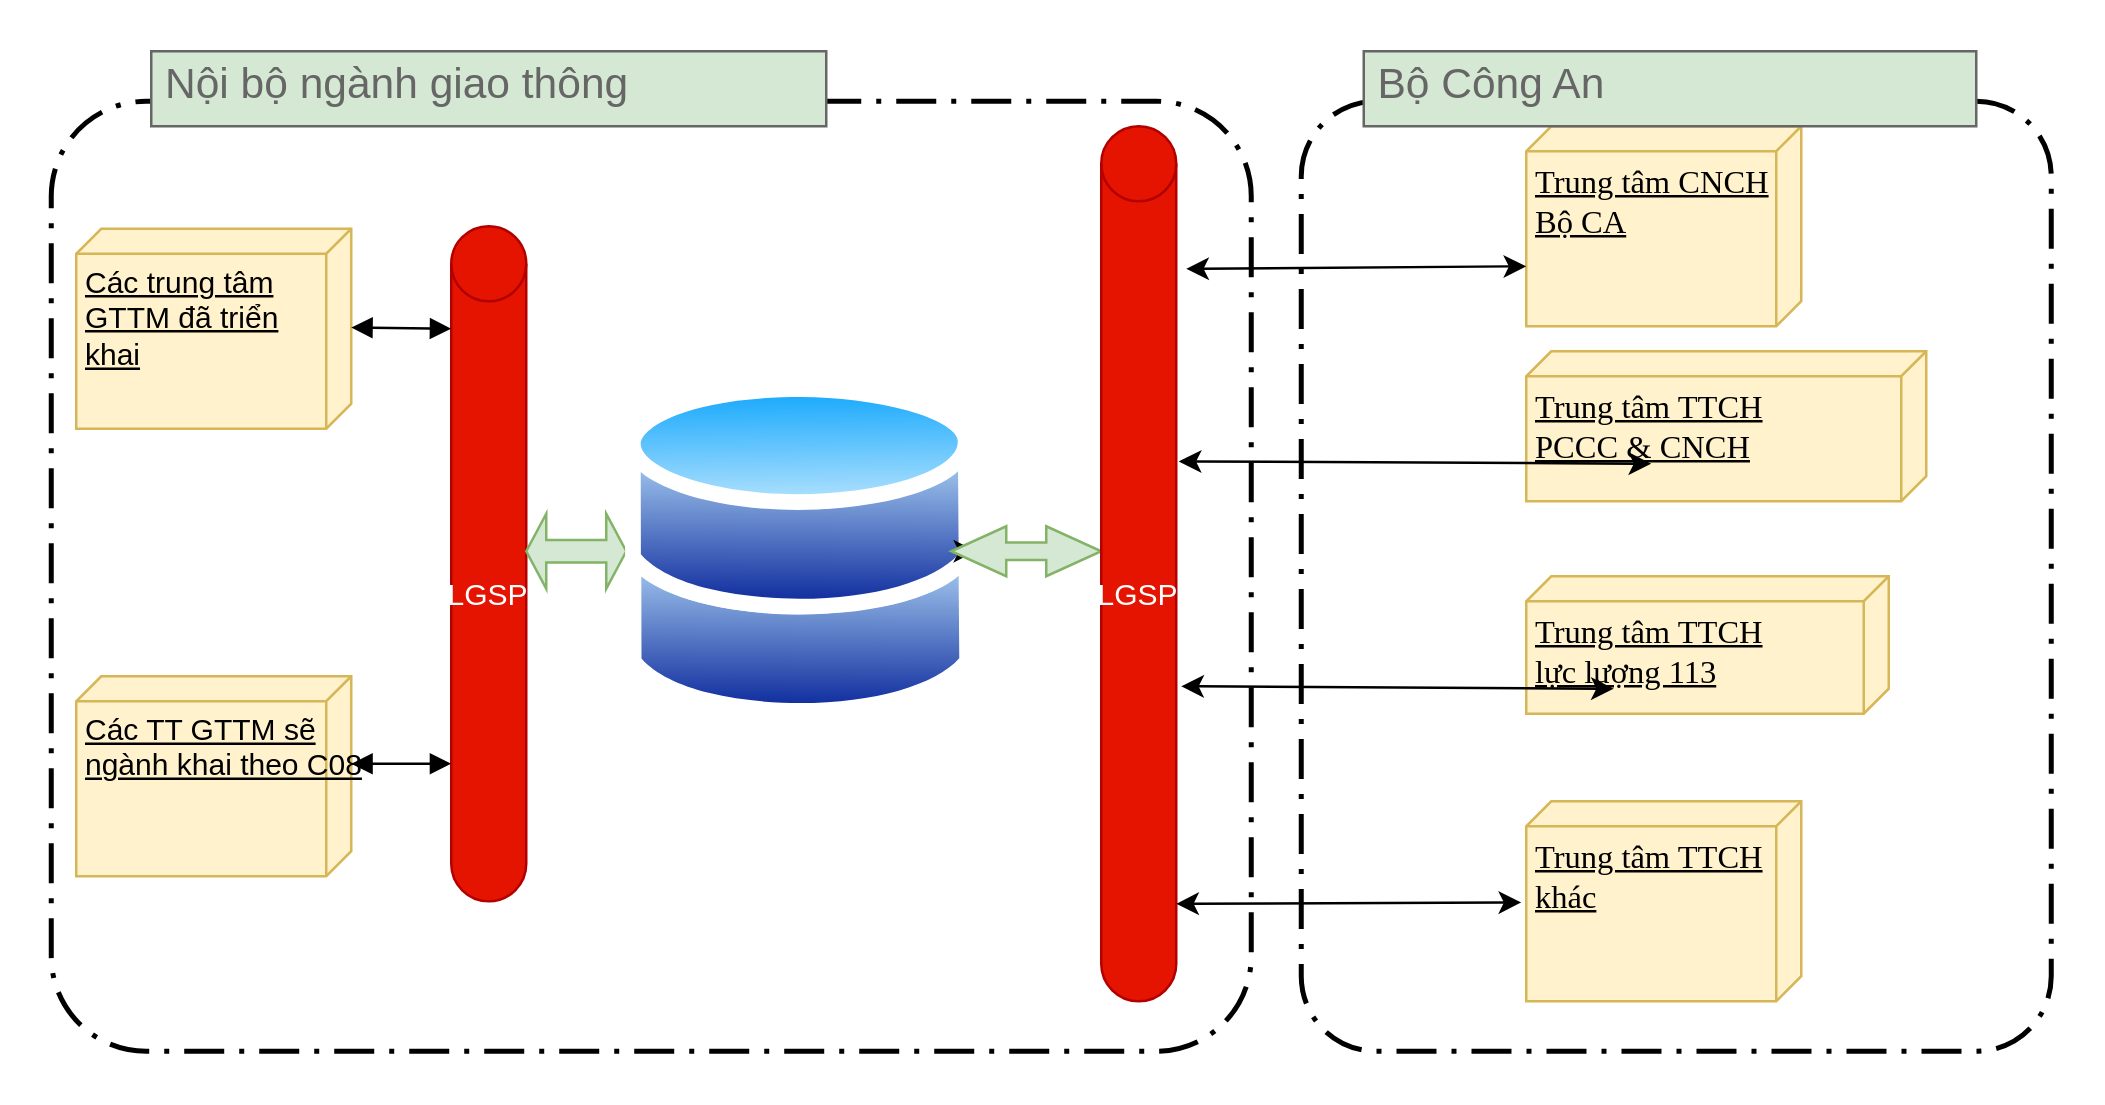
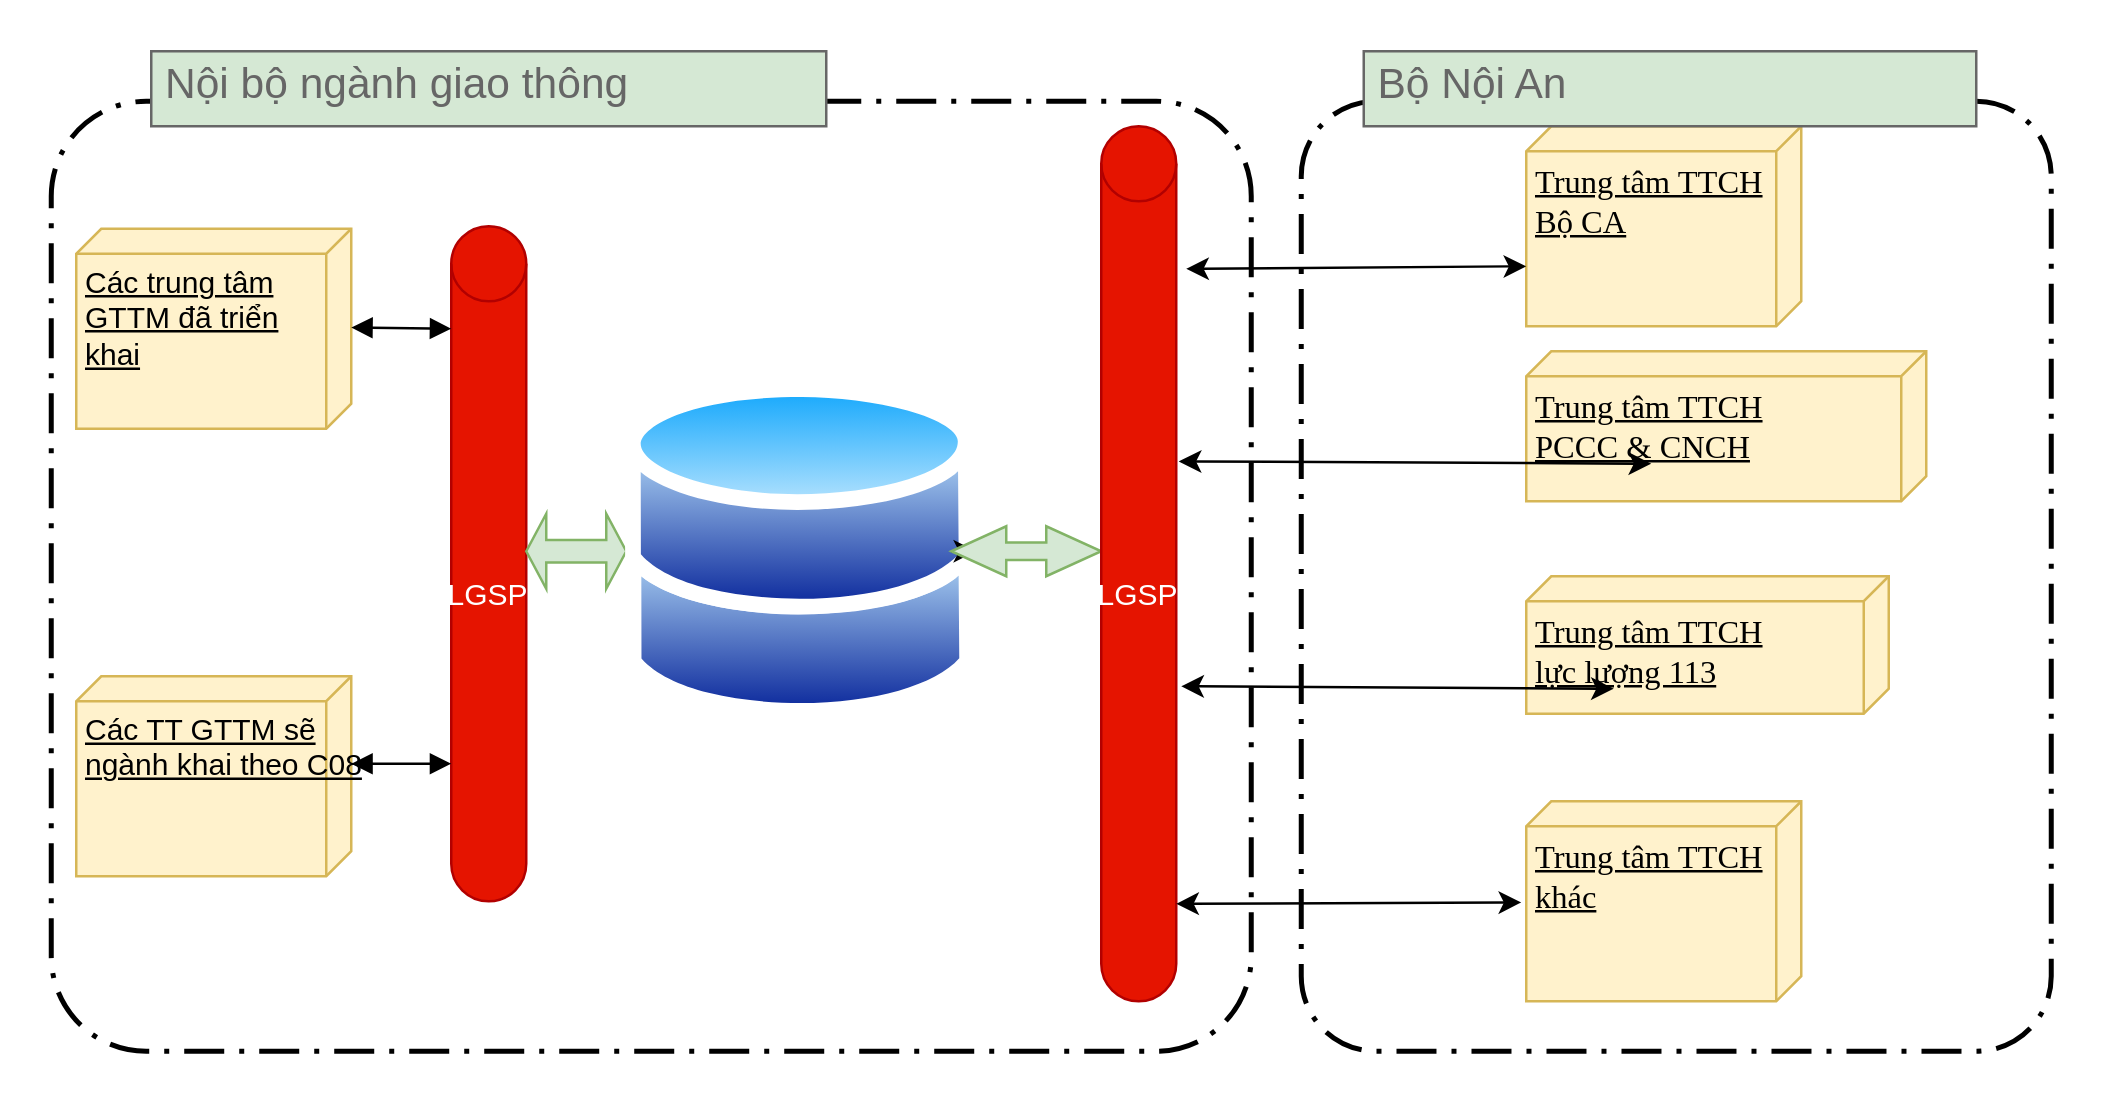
  <mxCell id="0" />
  <mxCell id="1" parent="0" />
  <mxCell id="2" value="LGSP&lt;br&gt;" style="shape=cylinder3;whiteSpace=wrap;html=1;boundedLbl=1;backgroundOutline=1;size=15;fillColor=#e51400;fontColor=#ffffff;strokeColor=#B20000;" vertex="1" parent="1"><mxGeometry x="180" y="90" width="30" height="270" as="geometry" /></mxCell>
  <mxCell id="3" value="Các trung tâm &lt;br&gt;GTTM đã triển &lt;br&gt;khai" style="verticalAlign=top;align=left;spacingTop=8;spacingLeft=2;spacingRight=12;shape=cube;size=10;direction=south;fontStyle=4;html=1;fillColor=#fff2cc;strokeColor=#d6b656;" vertex="1" parent="1"><mxGeometry x="30" y="91" width="110" height="80" as="geometry" /></mxCell>
  <mxCell id="4" value="Các TT GTTM sẽ&lt;br&gt;ngành khai theo C08" style="verticalAlign=top;align=left;spacingTop=8;spacingLeft=2;spacingRight=12;shape=cube;size=10;direction=south;fontStyle=4;html=1;fillColor=#fff2cc;strokeColor=#d6b656;" vertex="1" parent="1"><mxGeometry x="30" y="270" width="110" height="80" as="geometry" /></mxCell>
  <mxCell id="5" value="" style="shape=doubleArrow;whiteSpace=wrap;html=1;fillColor=#d5e8d4;strokeColor=#82b366;movable=0;resizable=0;rotatable=0;deletable=0;editable=0;connectable=0;" vertex="1" parent="1"><mxGeometry x="210" y="205" width="40" height="30" as="geometry" /></mxCell>
- <mxCell id="6" value="Trung tâm CNCH&lt;br&gt;Bộ CA" style="verticalAlign=top;align=left;spacingTop=8;spacingLeft=2;spacingRight=12;shape=cube;size=10;direction=south;fontStyle=4;html=1;fillColor=#fff2cc;strokeColor=#d6b656;fontFamily=Times New Roman;fontSize=13;" vertex="1" parent="1"><mxGeometry x="610" y="50" width="110" height="80" as="geometry" /></mxCell>
+ <mxCell id="6" value="Trung tâm TTCH&lt;br&gt;Bộ CA" style="verticalAlign=top;align=left;spacingTop=8;spacingLeft=2;spacingRight=12;shape=cube;size=10;direction=south;fontStyle=4;html=1;fillColor=#fff2cc;strokeColor=#d6b656;fontFamily=Times New Roman;fontSize=13;" vertex="1" parent="1"><mxGeometry x="610" y="50" width="110" height="80" as="geometry" /></mxCell>
  <mxCell id="7" value="" style="endArrow=block;startArrow=block;endFill=1;startFill=1;html=1;rounded=0;fontFamily=Helvetica;fontSize=12;fontColor=default;" edge="1" parent="1"><mxGeometry width="160" relative="1" as="geometry"><mxPoint x="140" y="130.5" as="sourcePoint" /><mxPoint x="180" y="131" as="targetPoint" /></mxGeometry></mxCell>
  <mxCell id="8" value="" style="endArrow=block;startArrow=block;endFill=1;startFill=1;html=1;rounded=0;fontFamily=Helvetica;fontSize=12;fontColor=default;exitX=0;exitY=0;exitDx=35;exitDy=0;exitPerimeter=0;" edge="1" parent="1" source="4"><mxGeometry width="160" relative="1" as="geometry"><mxPoint x="130" y="140" as="sourcePoint" /><mxPoint x="180" y="305" as="targetPoint" /><Array as="points" /></mxGeometry></mxCell>
  <mxCell id="9" value="" style="aspect=fixed;perimeter=ellipsePerimeter;html=1;align=center;shadow=0;dashed=0;spacingTop=3;image;image=img/lib/active_directory/databases.svg;labelBackgroundColor=default;labelBorderColor=none;fontFamily=Helvetica;fontSize=12;fontColor=default;strokeColor=default;fillColor=default;" vertex="1" parent="1"><mxGeometry x="250" y="151.4" width="140" height="137.2" as="geometry" /></mxCell>
  <mxCell id="10" value="&lt;span style=&quot;font-size: 13px ; line-height: 115%&quot;&gt;Trung tâm TTCH&lt;br&gt;PCCC &amp;amp; CNCH&lt;br&gt;&lt;/span&gt;" style="verticalAlign=top;align=left;spacingTop=8;spacingLeft=2;spacingRight=12;shape=cube;size=10;direction=south;fontStyle=4;html=1;fillColor=#fff2cc;strokeColor=#d6b656;fontFamily=Times New Roman;fontSize=13;" vertex="1" parent="1"><mxGeometry x="610" y="140" width="160" height="60" as="geometry" /></mxCell>
  <mxCell id="11" value="&lt;span style=&quot;font-size: 13px ; line-height: 115%&quot;&gt;Trung tâm TTCH &lt;br&gt;lực lượng 113&lt;br&gt;&lt;/span&gt;" style="verticalAlign=top;align=left;spacingTop=8;spacingLeft=2;spacingRight=12;shape=cube;size=10;direction=south;fontStyle=4;html=1;fillColor=#fff2cc;strokeColor=#d6b656;fontFamily=Times New Roman;fontSize=13;" vertex="1" parent="1"><mxGeometry x="610" y="230" width="145" height="55" as="geometry" /></mxCell>
  <mxCell id="12" style="edgeStyle=orthogonalEdgeStyle;rounded=0;orthogonalLoop=1;jettySize=auto;html=1;exitX=0;exitY=0.5;exitDx=0;exitDy=0;exitPerimeter=0;entryX=1;entryY=0.5;entryDx=0;entryDy=0;fontFamily=Helvetica;fontSize=13;fontColor=#000000;" edge="1" parent="1" source="13" target="9"><mxGeometry relative="1" as="geometry" /></mxCell>
  <mxCell id="13" value="" style="html=1;shadow=0;dashed=0;align=center;verticalAlign=middle;shape=mxgraph.arrows2.twoWayArrow;dy=0.65;dx=22;fillColor=#d5e8d4;strokeColor=#82b366;" vertex="1" parent="1"><mxGeometry x="380" y="210" width="60" height="20" as="geometry" /></mxCell>
  <mxCell id="14" value="LGSP&lt;br&gt;" style="shape=cylinder3;whiteSpace=wrap;html=1;boundedLbl=1;backgroundOutline=1;size=15;fillColor=#e51400;fontColor=#ffffff;strokeColor=#B20000;" vertex="1" parent="1"><mxGeometry x="440" y="50" width="30" height="350" as="geometry" /></mxCell>
  <mxCell id="15" value="" style="endArrow=classic;startArrow=classic;html=1;rounded=0;fontFamily=Helvetica;fontSize=12;fontColor=default;exitX=1.133;exitY=0.163;exitDx=0;exitDy=0;exitPerimeter=0;" edge="1" parent="1" source="14"><mxGeometry width="50" height="50" relative="1" as="geometry"><mxPoint x="600" y="156" as="sourcePoint" /><mxPoint x="610" y="106" as="targetPoint" /></mxGeometry></mxCell>
  <mxCell id="16" value="" style="endArrow=classic;startArrow=classic;html=1;rounded=0;fontFamily=Helvetica;fontSize=12;fontColor=default;entryX=0;entryY=0;entryDx=45;entryDy=110;entryPerimeter=0;exitX=1.033;exitY=0.383;exitDx=0;exitDy=0;exitPerimeter=0;" edge="1" parent="1" source="14" target="10"><mxGeometry width="50" height="50" relative="1" as="geometry"><mxPoint x="492" y="250" as="sourcePoint" /><mxPoint x="650" y="205" as="targetPoint" /></mxGeometry></mxCell>
  <mxCell id="17" value="" style="endArrow=classic;startArrow=classic;html=1;rounded=0;fontFamily=Helvetica;fontSize=12;fontColor=default;exitX=1.067;exitY=0.64;exitDx=0;exitDy=0;exitPerimeter=0;entryX=0;entryY=0;entryDx=45;entryDy=110;entryPerimeter=0;" edge="1" parent="1" source="14" target="11"><mxGeometry width="50" height="50" relative="1" as="geometry"><mxPoint x="510" y="255" as="sourcePoint" /><mxPoint x="670" y="126" as="targetPoint" /></mxGeometry></mxCell>
  <mxCell id="18" value="&lt;span style=&quot;font-size: 13px ; line-height: 115%&quot;&gt;Trung tâm TTCH &lt;br&gt;khác&lt;br&gt;&lt;/span&gt;" style="verticalAlign=top;align=left;spacingTop=8;spacingLeft=2;spacingRight=12;shape=cube;size=10;direction=south;fontStyle=4;html=1;fillColor=#fff2cc;strokeColor=#d6b656;fontFamily=Times New Roman;fontSize=13;" vertex="1" parent="1"><mxGeometry x="610" y="320" width="110" height="80" as="geometry" /></mxCell>
  <mxCell id="19" value="" style="points=[[0.25,0,0],[0.5,0,0],[0.75,0,0],[1,0.25,0],[1,0.5,0],[1,0.75,0],[0.75,1,0],[0.5,1,0],[0.25,1,0],[0,0.75,0],[0,0.5,0],[0,0.25,0]];rounded=1;arcSize=10;dashed=1;strokeColor=#000000;fillColor=none;gradientColor=none;dashPattern=8 3 1 3;strokeWidth=2;fontFamily=Helvetica;fontSize=13;fontColor=#000000;html=1;" vertex="1" parent="1"><mxGeometry x="20" y="40" width="480" height="380" as="geometry" /></mxCell>
  <mxCell id="20" value="" style="endArrow=classic;startArrow=classic;html=1;rounded=0;fontFamily=Helvetica;fontSize=12;fontColor=default;entryX=0;entryY=0;entryDx=45;entryDy=110;entryPerimeter=0;" edge="1" parent="1"><mxGeometry width="50" height="50" relative="1" as="geometry"><mxPoint x="470" y="361" as="sourcePoint" /><mxPoint x="607.99" y="360.5" as="targetPoint" /></mxGeometry></mxCell>
  <mxCell id="21" value="" style="points=[[0.25,0,0],[0.5,0,0],[0.75,0,0],[1,0.25,0],[1,0.5,0],[1,0.75,0],[0.75,1,0],[0.5,1,0],[0.25,1,0],[0,0.75,0],[0,0.5,0],[0,0.25,0]];rounded=1;arcSize=10;dashed=1;strokeColor=#000000;fillColor=none;gradientColor=none;dashPattern=8 3 1 3;strokeWidth=2;fontFamily=Helvetica;fontSize=13;fontColor=#000000;html=1;" vertex="1" parent="1"><mxGeometry x="520" y="40" width="300" height="380" as="geometry" /></mxCell>
  <mxCell id="22" value="Nội bộ ngành giao thông" style="strokeWidth=1;shadow=0;dashed=0;align=center;html=1;shape=mxgraph.mockup.text.textBox;fontColor=#666666;align=left;fontSize=17;spacingLeft=4;spacingTop=-3;strokeColor=#666666;mainText=;fontFamily=Helvetica;fillColor=#d5e8d4;" vertex="1" parent="1"><mxGeometry x="60" y="20" width="270" height="30" as="geometry" /></mxCell>
- <mxCell id="23" value="Bộ Công An" style="strokeWidth=1;shadow=0;dashed=0;align=center;html=1;shape=mxgraph.mockup.text.textBox;fontColor=#666666;align=left;fontSize=17;spacingLeft=4;spacingTop=-3;strokeColor=#666666;mainText=;fontFamily=Helvetica;fillColor=#d5e8d4;" vertex="1" parent="1"><mxGeometry x="545" y="20" width="245" height="30" as="geometry" /></mxCell>
+ <mxCell id="23" value="Bộ Nội An" style="strokeWidth=1;shadow=0;dashed=0;align=center;html=1;shape=mxgraph.mockup.text.textBox;fontColor=#666666;align=left;fontSize=17;spacingLeft=4;spacingTop=-3;strokeColor=#666666;mainText=;fontFamily=Helvetica;fillColor=#d5e8d4;" vertex="1" parent="1"><mxGeometry x="545" y="20" width="245" height="30" as="geometry" /></mxCell>
